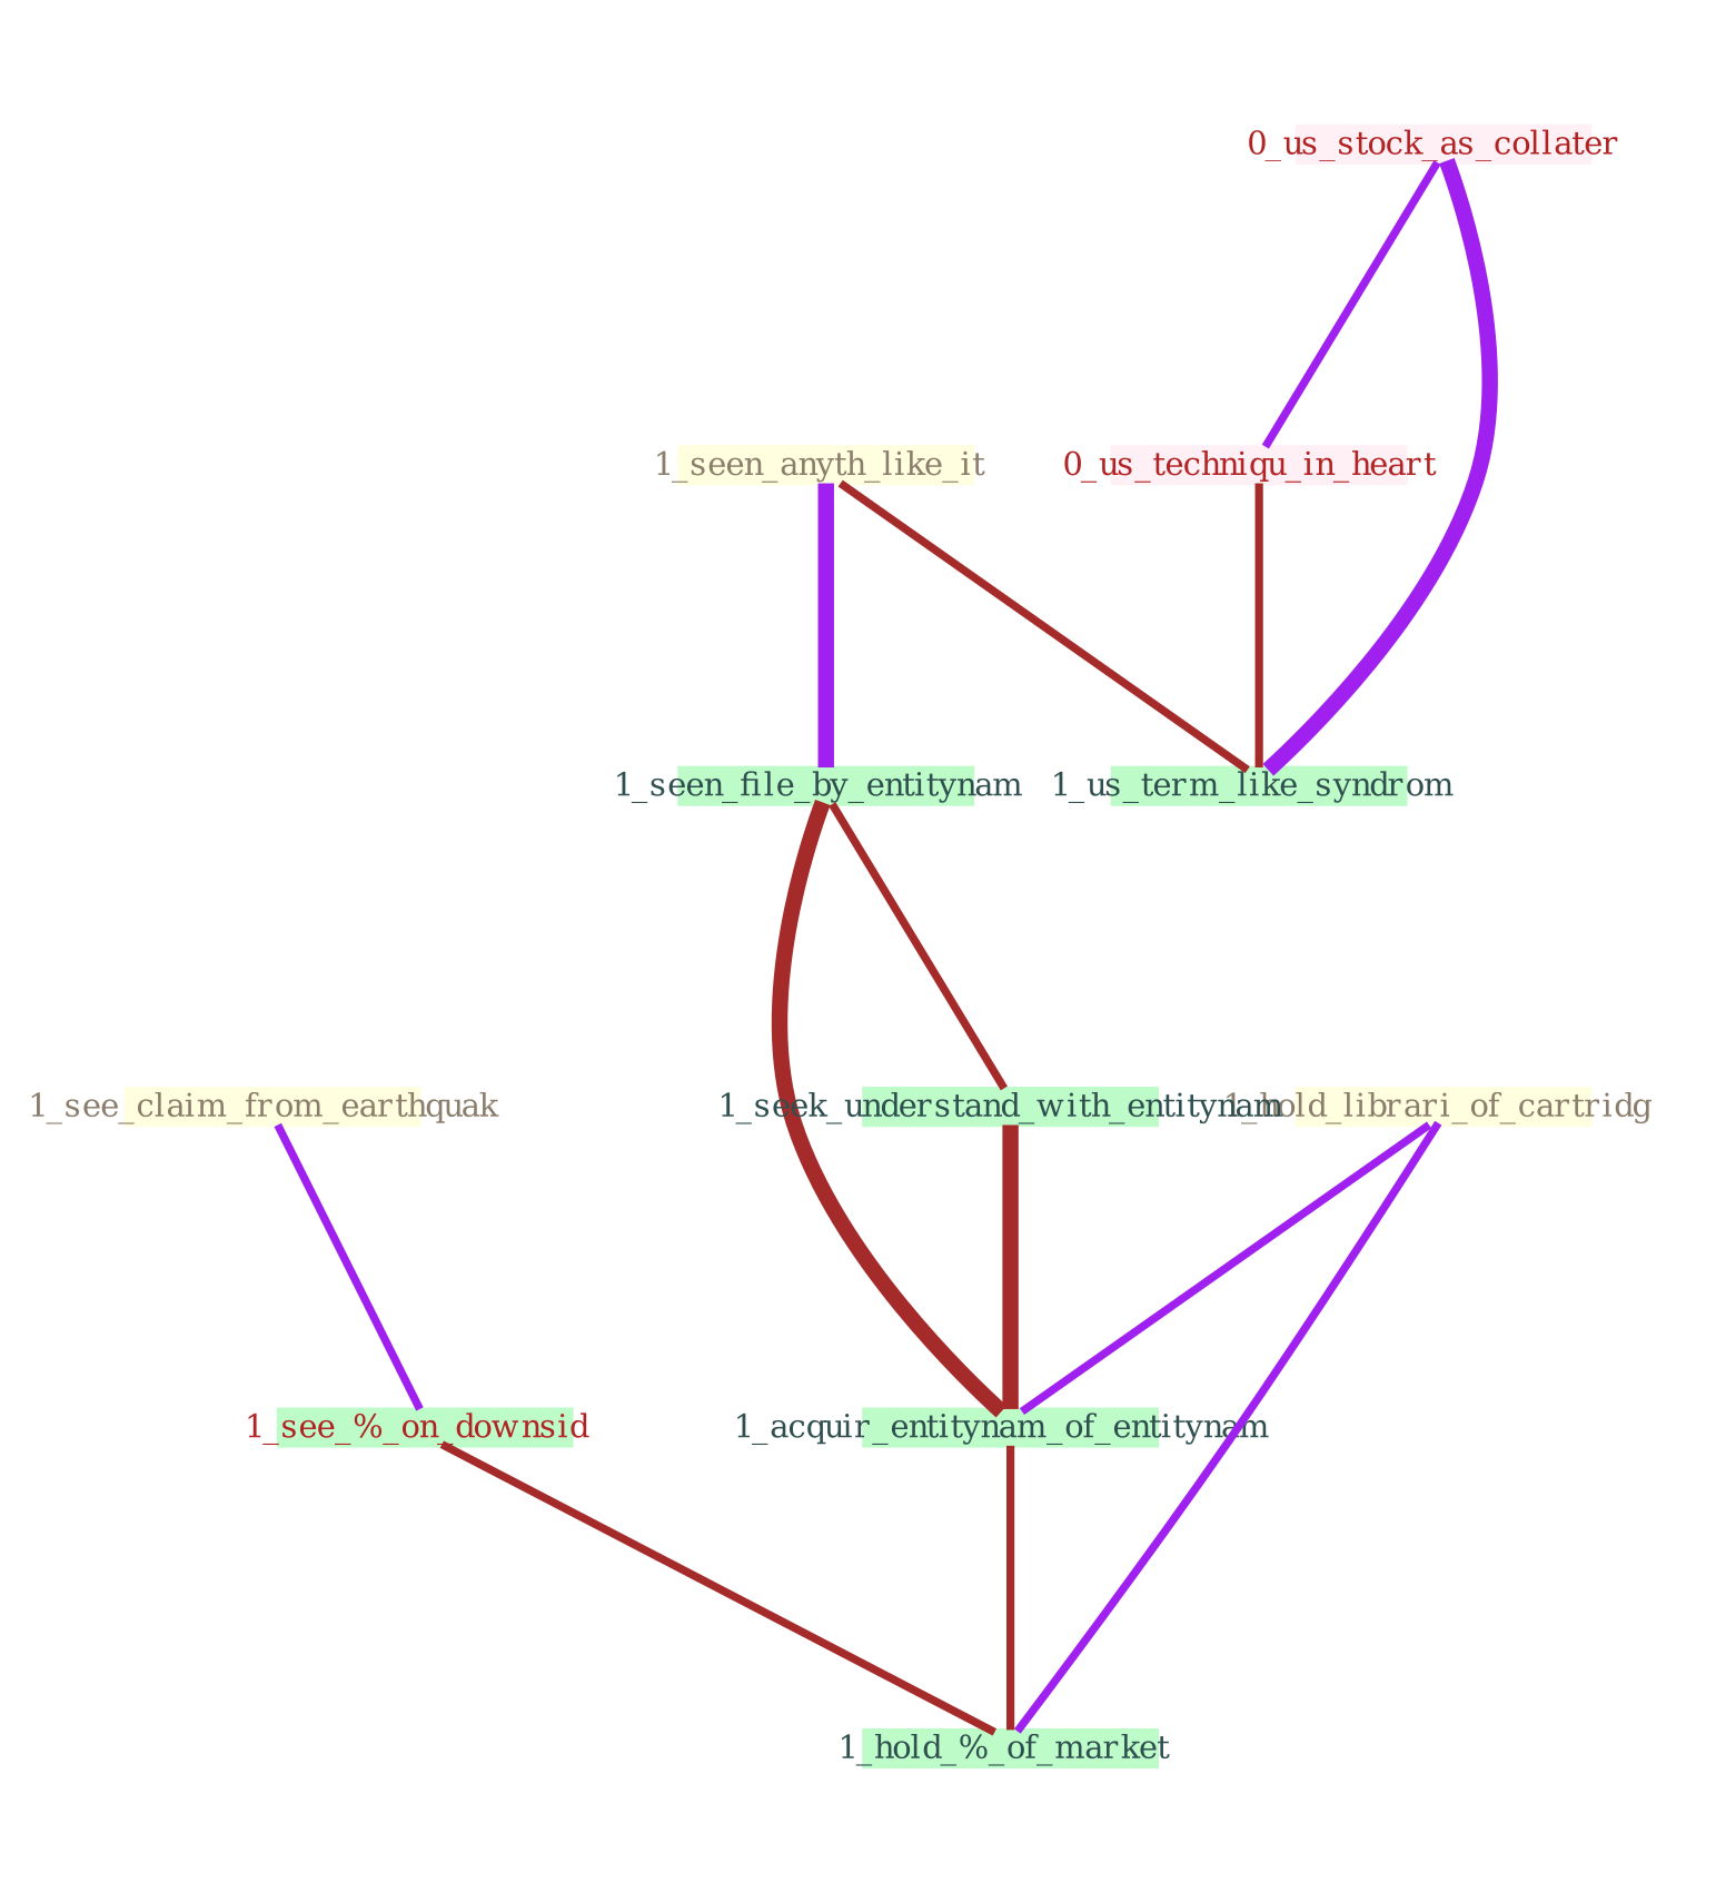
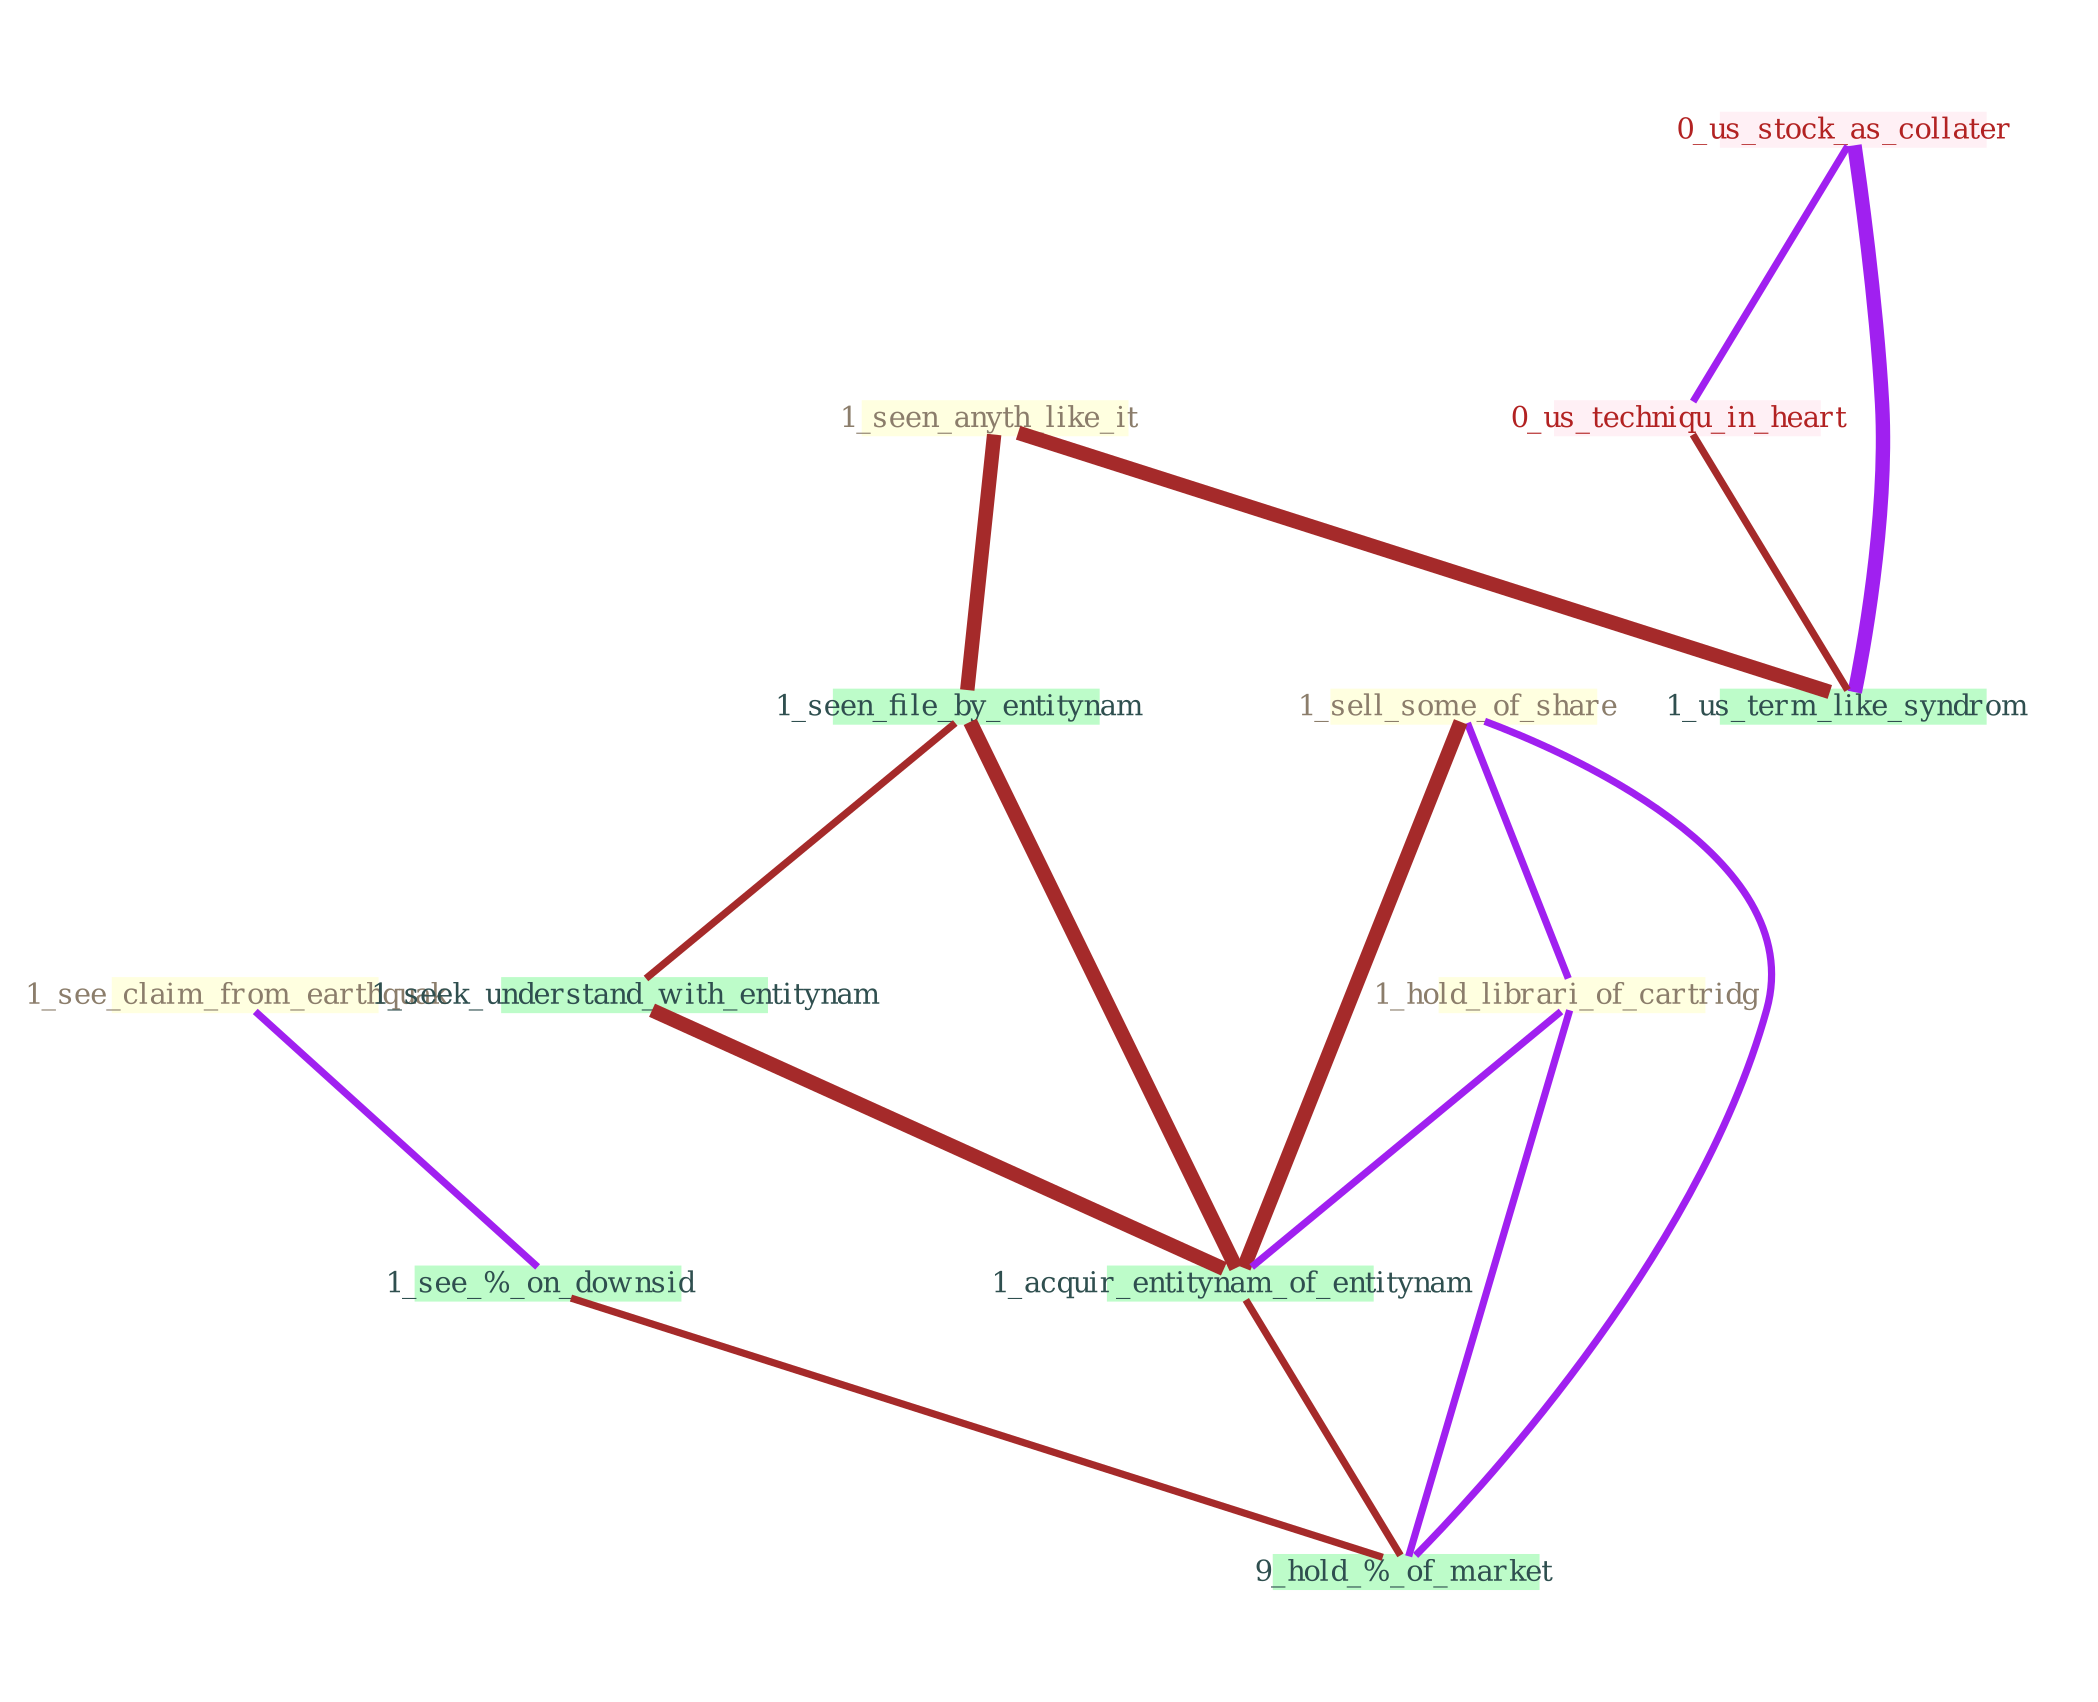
  graph {
    node [color="#BDFCC9" fixedsize=true fontcolor="#2f4f4f" fontsize=4 shape=polygon style=filled]
    edge [color=brown style=solid w=1]
    "1_see_claim_from_earthquak " [color="#ffffe0" fontcolor="#8b7d6b" height=.06 width=.5]
+   "1_sell_some_of_share " [color="#ffffe0" fontcolor="#8b7d6b" height=.06 width=.5]
    "1_hold_librari_of_cartridg " [color="#ffffe0" fontcolor="#8b7d6b" height=.06 width=.5]
    "1_seen_anyth_like_it " [color="#ffffe0" fontcolor="#8b7d6b" height=.06 width=.5]
    "0_us_stock_as_collater " [color="#fff0f5" fontcolor="#b22222" height=.06 width=.5]
    "0_us_techniqu_in_heart " [color="#fff0f5" fontcolor="#b22222" height=.06 width=.5]
-   "1_see_%_on_downsid " [fontcolor="#b22222" height=.06 width=.5]
+   "1_see_%_on_downsid " [height=.06 width=.5]
    "1_acquir_entitynam_of_entitynam " [height=.06 width=.5]
-   "1_hold_%_of_market " [height=.06 width=.5]
+   "1_hold_%_of_market " [height=.06 width=.5 label="9_hold_%_of_market"]
    "1_seen_file_by_entitynam " [height=.06 width=.5]
    "1_us_term_like_syndrom " [height=.06 width=.5]
    "1_seek_understand_with_entitynam " [height=.06 width=.5]
    subgraph sub_1 {
      "1_see_claim_from_earthquak "
+     "1_sell_some_of_share "
      "1_hold_librari_of_cartridg "
      "1_seen_anyth_like_it "
    }
    subgraph sub_2 {
      "0_us_stock_as_collater "
      "0_us_techniqu_in_heart "
    }
    "1_see_claim_from_earthquak " -- "1_see_%_on_downsid " [color=purple]
+   "1_sell_some_of_share " -- "1_hold_librari_of_cartridg " [color=purple]
+   "1_sell_some_of_share " -- "1_acquir_entitynam_of_entitynam " [style=bold]
+   "1_sell_some_of_share " -- "1_hold_%_of_market " [color=purple]
    "1_hold_librari_of_cartridg " -- "1_acquir_entitynam_of_entitynam " [color=purple]
    "1_hold_librari_of_cartridg " -- "1_hold_%_of_market " [color=purple w=2]
-   "1_seen_anyth_like_it " -- "1_seen_file_by_entitynam " [color=purple style=bold]
-   "1_seen_anyth_like_it " -- "1_us_term_like_syndrom "
+   "1_seen_anyth_like_it " -- "1_seen_file_by_entitynam " [style=bold]
+   "1_seen_anyth_like_it " -- "1_us_term_like_syndrom " [style=bold]
    "0_us_stock_as_collater " -- "0_us_techniqu_in_heart " [color=purple]
    "0_us_stock_as_collater " -- "1_us_term_like_syndrom " [color=purple style=bold]
    "0_us_techniqu_in_heart " -- "1_us_term_like_syndrom "
    "1_see_%_on_downsid " -- "1_hold_%_of_market "
    "1_acquir_entitynam_of_entitynam " -- "1_hold_%_of_market "
    "1_seen_file_by_entitynam " -- "1_acquir_entitynam_of_entitynam " [style=bold]
    "1_seen_file_by_entitynam " -- "1_seek_understand_with_entitynam "
    "1_seek_understand_with_entitynam " -- "1_acquir_entitynam_of_entitynam " [style=bold]
  }
